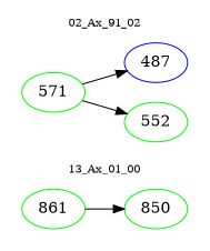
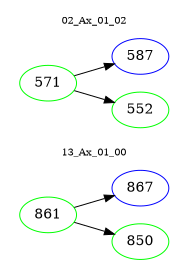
  digraph {
    rankdir=LR
    node [color=green]
    edge [color=black]
    n1 [label=861]
    n2 [label=850]
+   n3 [color=blue label=867]
    n4 [label=571]
    n5 [label=552]
-   n6 [color=blue label=487]
+   n6 [color=blue label=587]
    subgraph cluster_1 {
      color=white
      fontsize=10
      label="13_Ax_01_00"
      n1
      n2
+     n3
    }
    subgraph cluster_2 {
      color=white
      fontsize=10
-     label="02_Ax_91_02"
+     label="02_Ax_01_02"
      n4
      n5
      n6
    }
    n1 -> n2
+   n1 -> n3
    n4 -> n5
    n4 -> n6
  }
